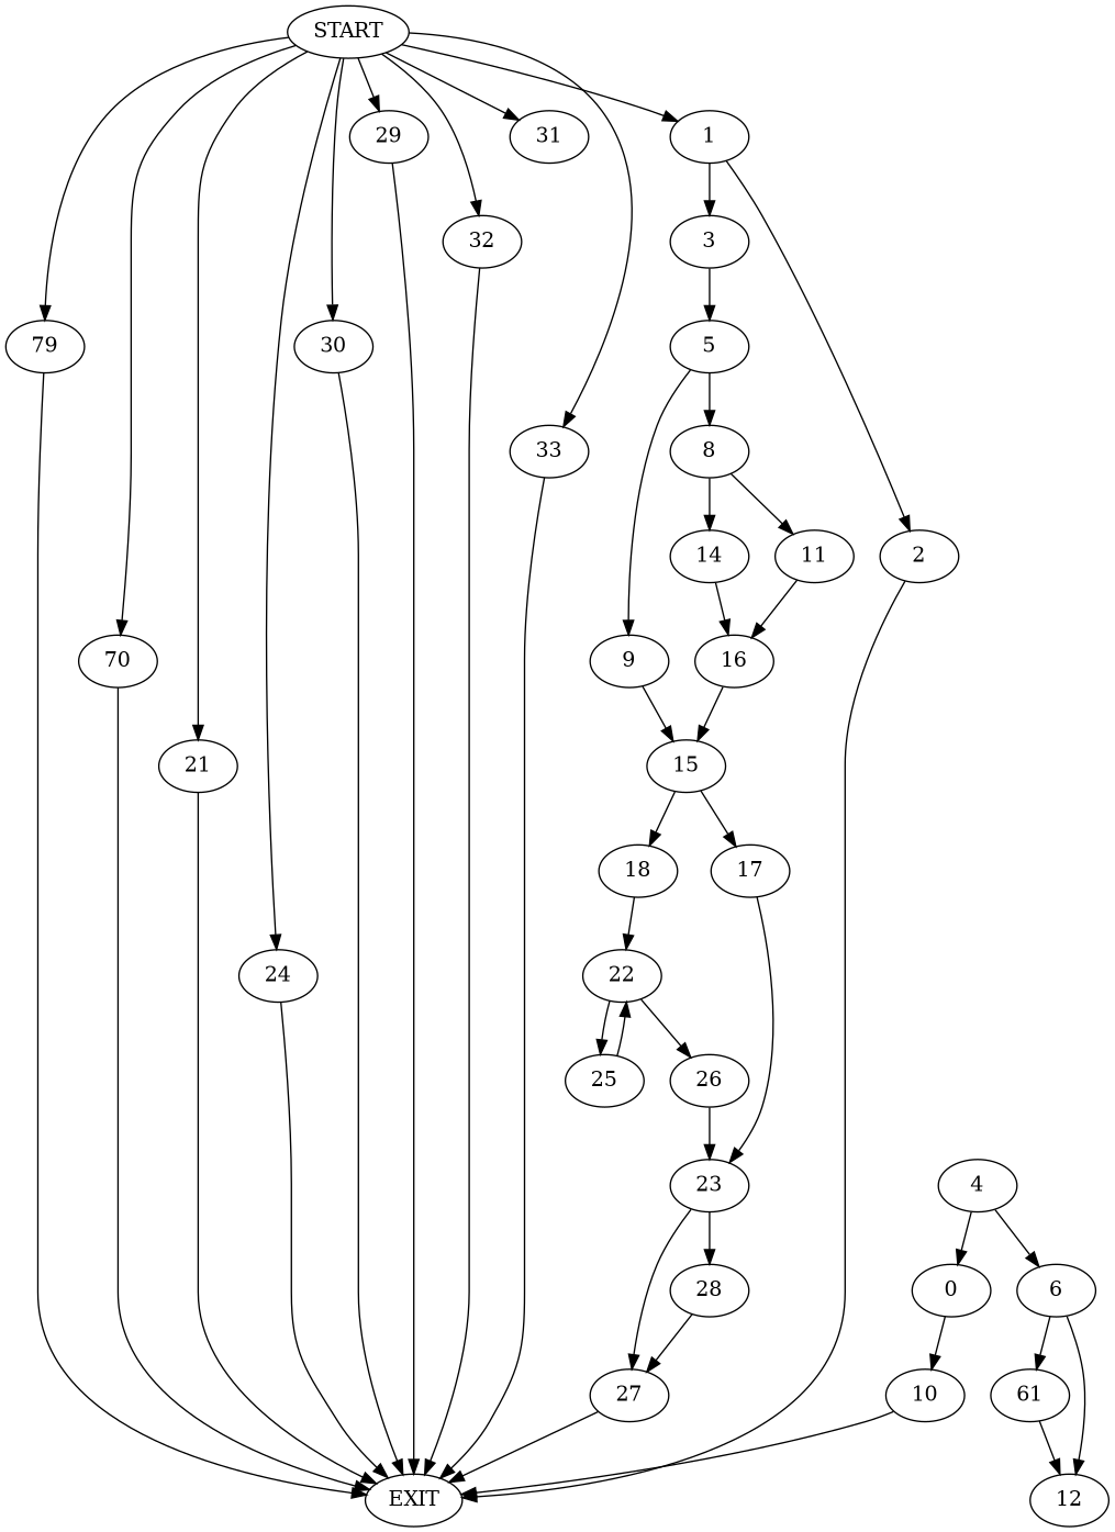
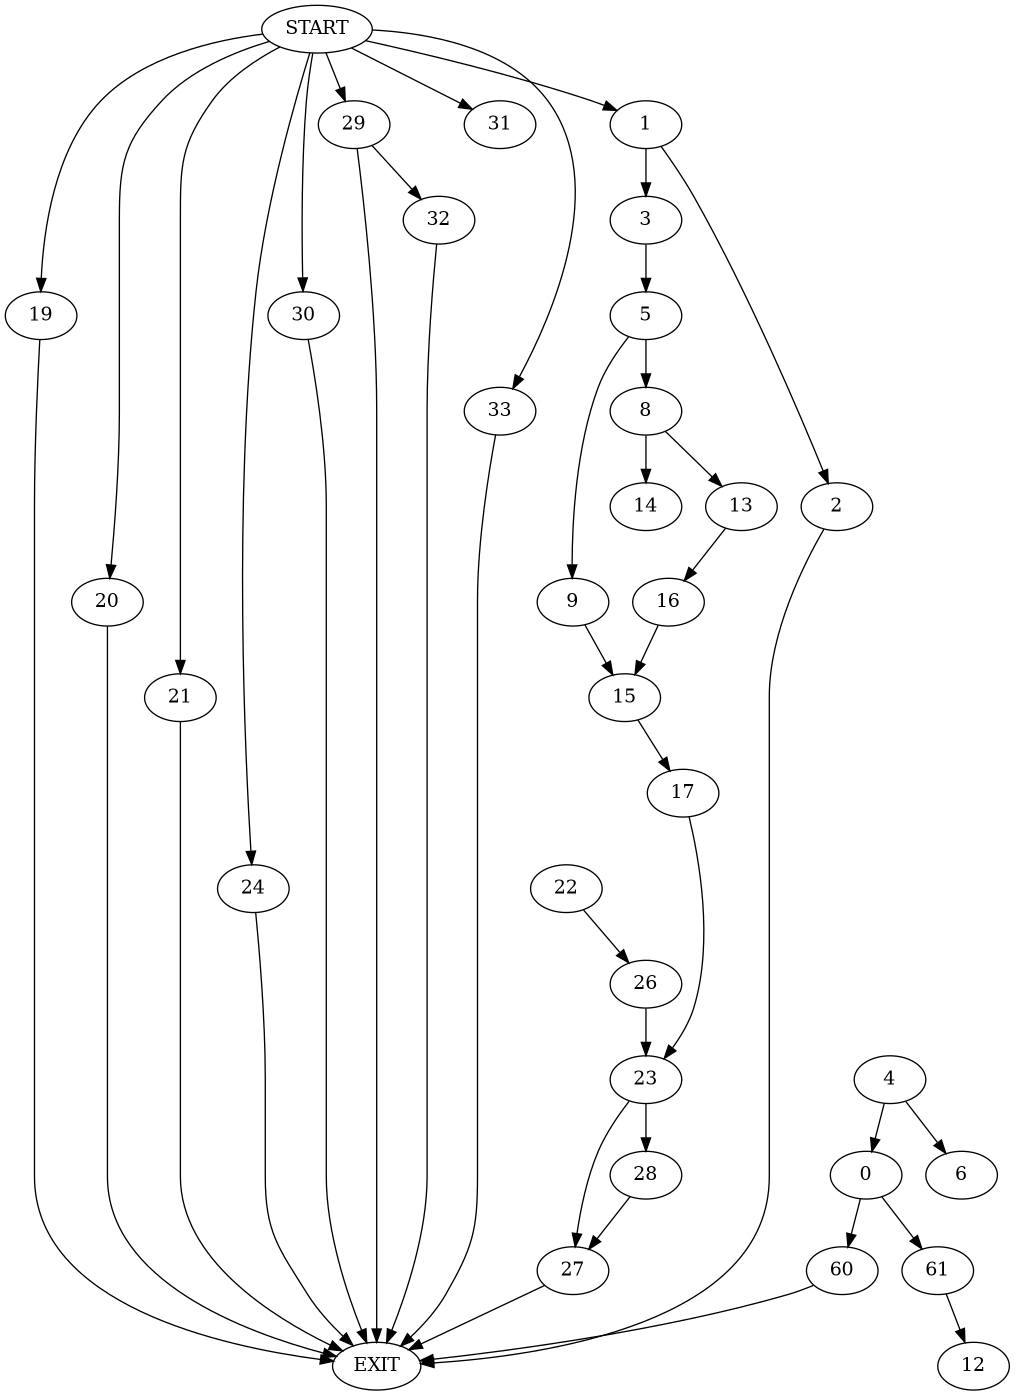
  digraph {
    n1 [label=START]
    1
-   19 [label=79]
-   20 [label=70]
+   19
+   20
    21
    24
    29
    30
    31
    32
    33
    2
    3
    n14 [label=EXIT]
    5
    4
    6
    n18 [label=0]
    8
    9
    12
-   10
+   10 [label=60]
    n23 [label=61]
-   13 [label=11]
+   13
    14
    15
    16
    17
-   18
    23
    22
    27
    28
-   25
    26
    n1 -> 1
    n1 -> 19
    n1 -> 20
    n1 -> 21
    n1 -> 24
    n1 -> 29
    n1 -> 30
    n1 -> 31
-   n1 -> 32
+   29 -> 32
    n1 -> 33
    1 -> 2
    1 -> 3
    19 -> n14
    20 -> n14
    21 -> n14
    24 -> n14
    29 -> n14
    30 -> n14
    32 -> n14
    33 -> n14
    2 -> n14
    3 -> 5
    5 -> 8
    5 -> 9
    4 -> 6
    4 -> n18
-   6 -> 12
    n18 -> 10
-   6 -> n23
+   n18 -> n23
    8 -> 13
    8 -> 14
    9 -> 15
    10 -> n14
    n23 -> 12
    13 -> 16
-   14 -> 16
    15 -> 17
-   15 -> 18
    16 -> 15
    17 -> 23
-   18 -> 22
    23 -> 27
    23 -> 28
-   22 -> 25
    22 -> 26
    27 -> n14
    28 -> 27
-   25 -> 22
    26 -> 23
  }
